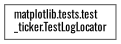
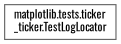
  digraph {
    rankdir=LR
    fontname=Oswald
-   n1 [color=grey40 fillcolor=white fontname=Oswald fontsize=10 height=0.2 label="matplotlib.tests.test\l_ticker.TestLogLocator" shape=box style=filled width=0.4]
+   n1 [color=grey40 fillcolor=white fontname=Oswald fontsize=10 height=0.2 label="matplotlib.tests.ticker\l_ticker.TestLogLocator" shape=box style=filled width=0.4]
  }
